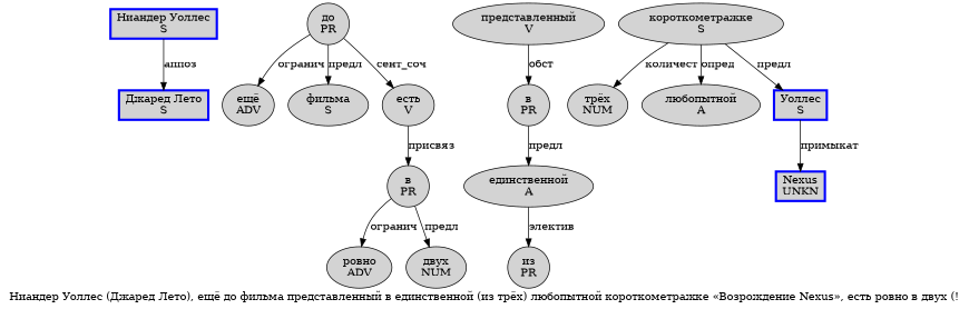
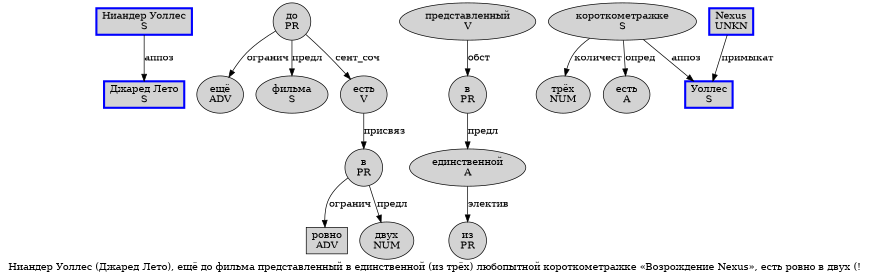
  digraph {
    label="Ниандер Уоллес (Джаред Лето), ещё до фильма представленный в единственной (из трёх) любопытной короткометражке «Возрождение Nеxus», есть ровно в двух (!"
    node [fillcolor=lightgray penwidth=1 shape=ellipse style=filled]
    n1 [color=blue label="Ниандер Уоллес\nS" penwidth=3 shape=box]
    n2 [color=blue label="Джаред Лето\nS" penwidth=3 shape=box]
    n3 [label="ещё\nADV"]
    n4 [label="до\nPR"]
    n5 [label="фильма\nS"]
    n6 [label="есть\nV"]
    n7 [label="в\nPR"]
    n8 [label="представленный\nV"]
    n9 [label="в\nPR"]
    n10 [label="единственной\nA"]
    n11 [label="из\nPR"]
    n12 [label="короткометражке\nS"]
    n13 [label="трёх\nNUM"]
-   n14 [label="любопытной\nA"]
+   n14 [label="есть\nA"]
    n15 [color=blue label="Уоллес\nS" penwidth=3 shape=box]
    n16 [color=blue label="Nеxus\nUNKN" penwidth=3 shape=box]
-   n17 [label="ровно\nADV"]
+   n17 [label="ровно\nADV" shape=box]
    n18 [label="двух\nNUM"]
    n1 -> n2 [label="аппоз"]
    n4 -> n3 [label="огранич"]
    n4 -> n5 [label="предл"]
    n4 -> n6 [label="сент_соч"]
    n6 -> n7 [label="присвяз"]
    n7 -> n17 [label="огранич"]
    n7 -> n18 [label="предл"]
    n8 -> n9 [label="обст"]
    n9 -> n10 [label="предл"]
    n10 -> n11 [label="электив"]
    n12 -> n13 [label="количест"]
    n12 -> n14 [label="опред"]
-   n12 -> n15 [label="предл"]
-   n15 -> n16 [label="примыкат"]
+   n12 -> n15 [label="аппоз"]
+   n16 -> n15 [label="примыкат"]
  }
